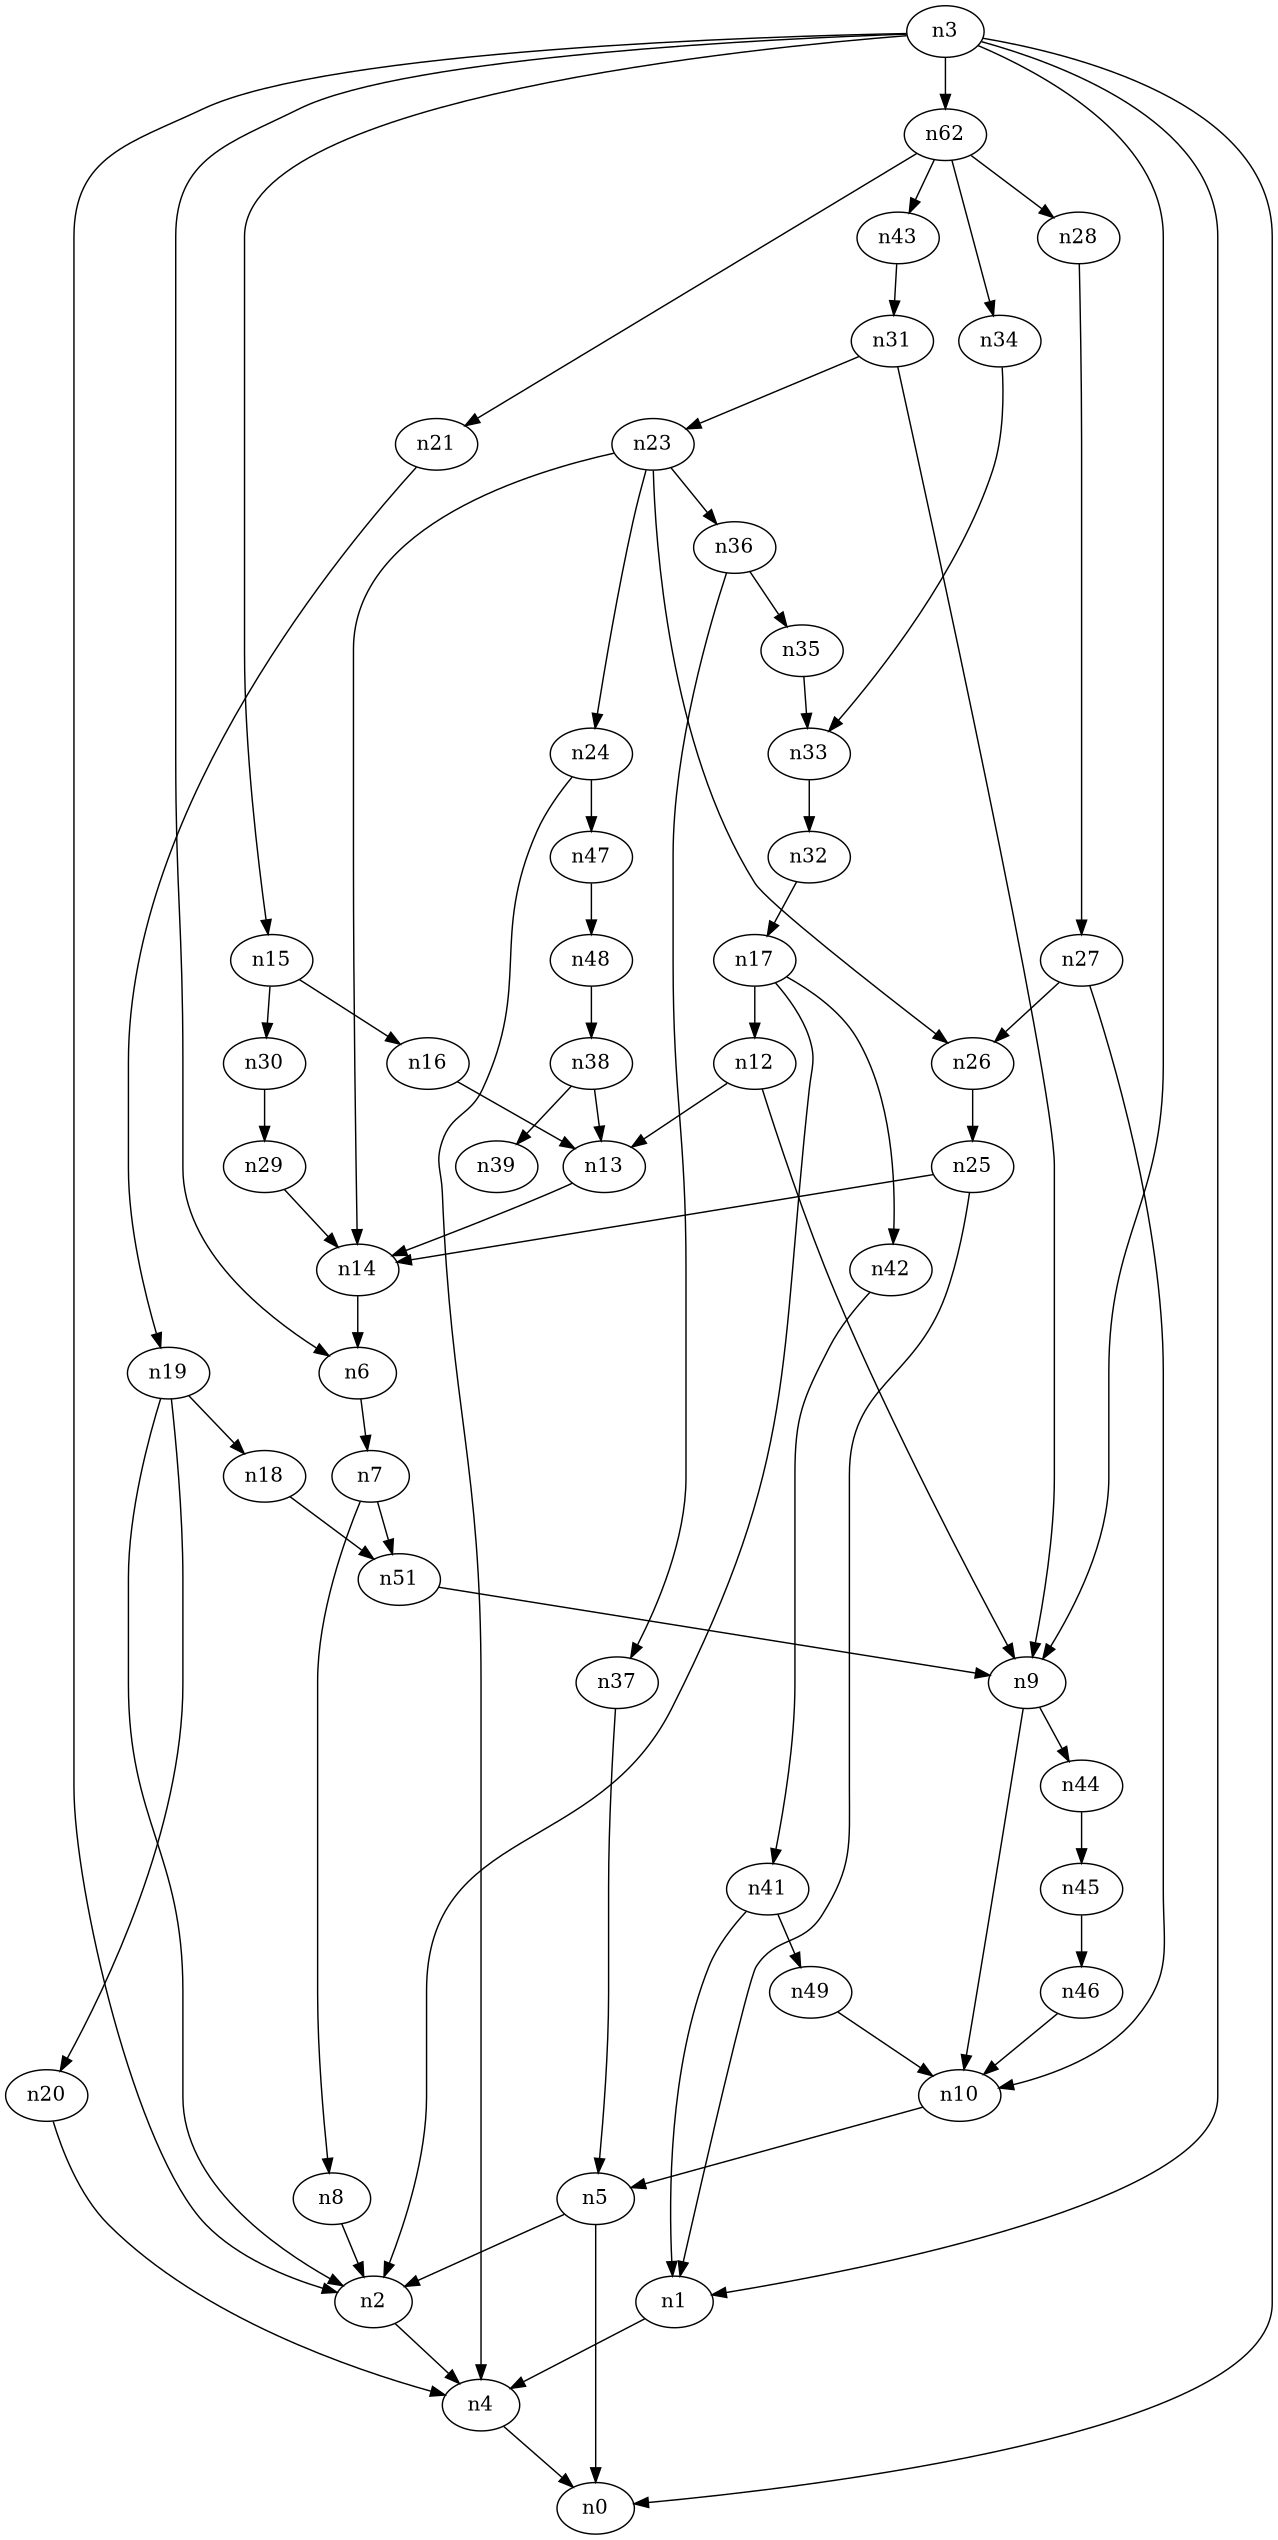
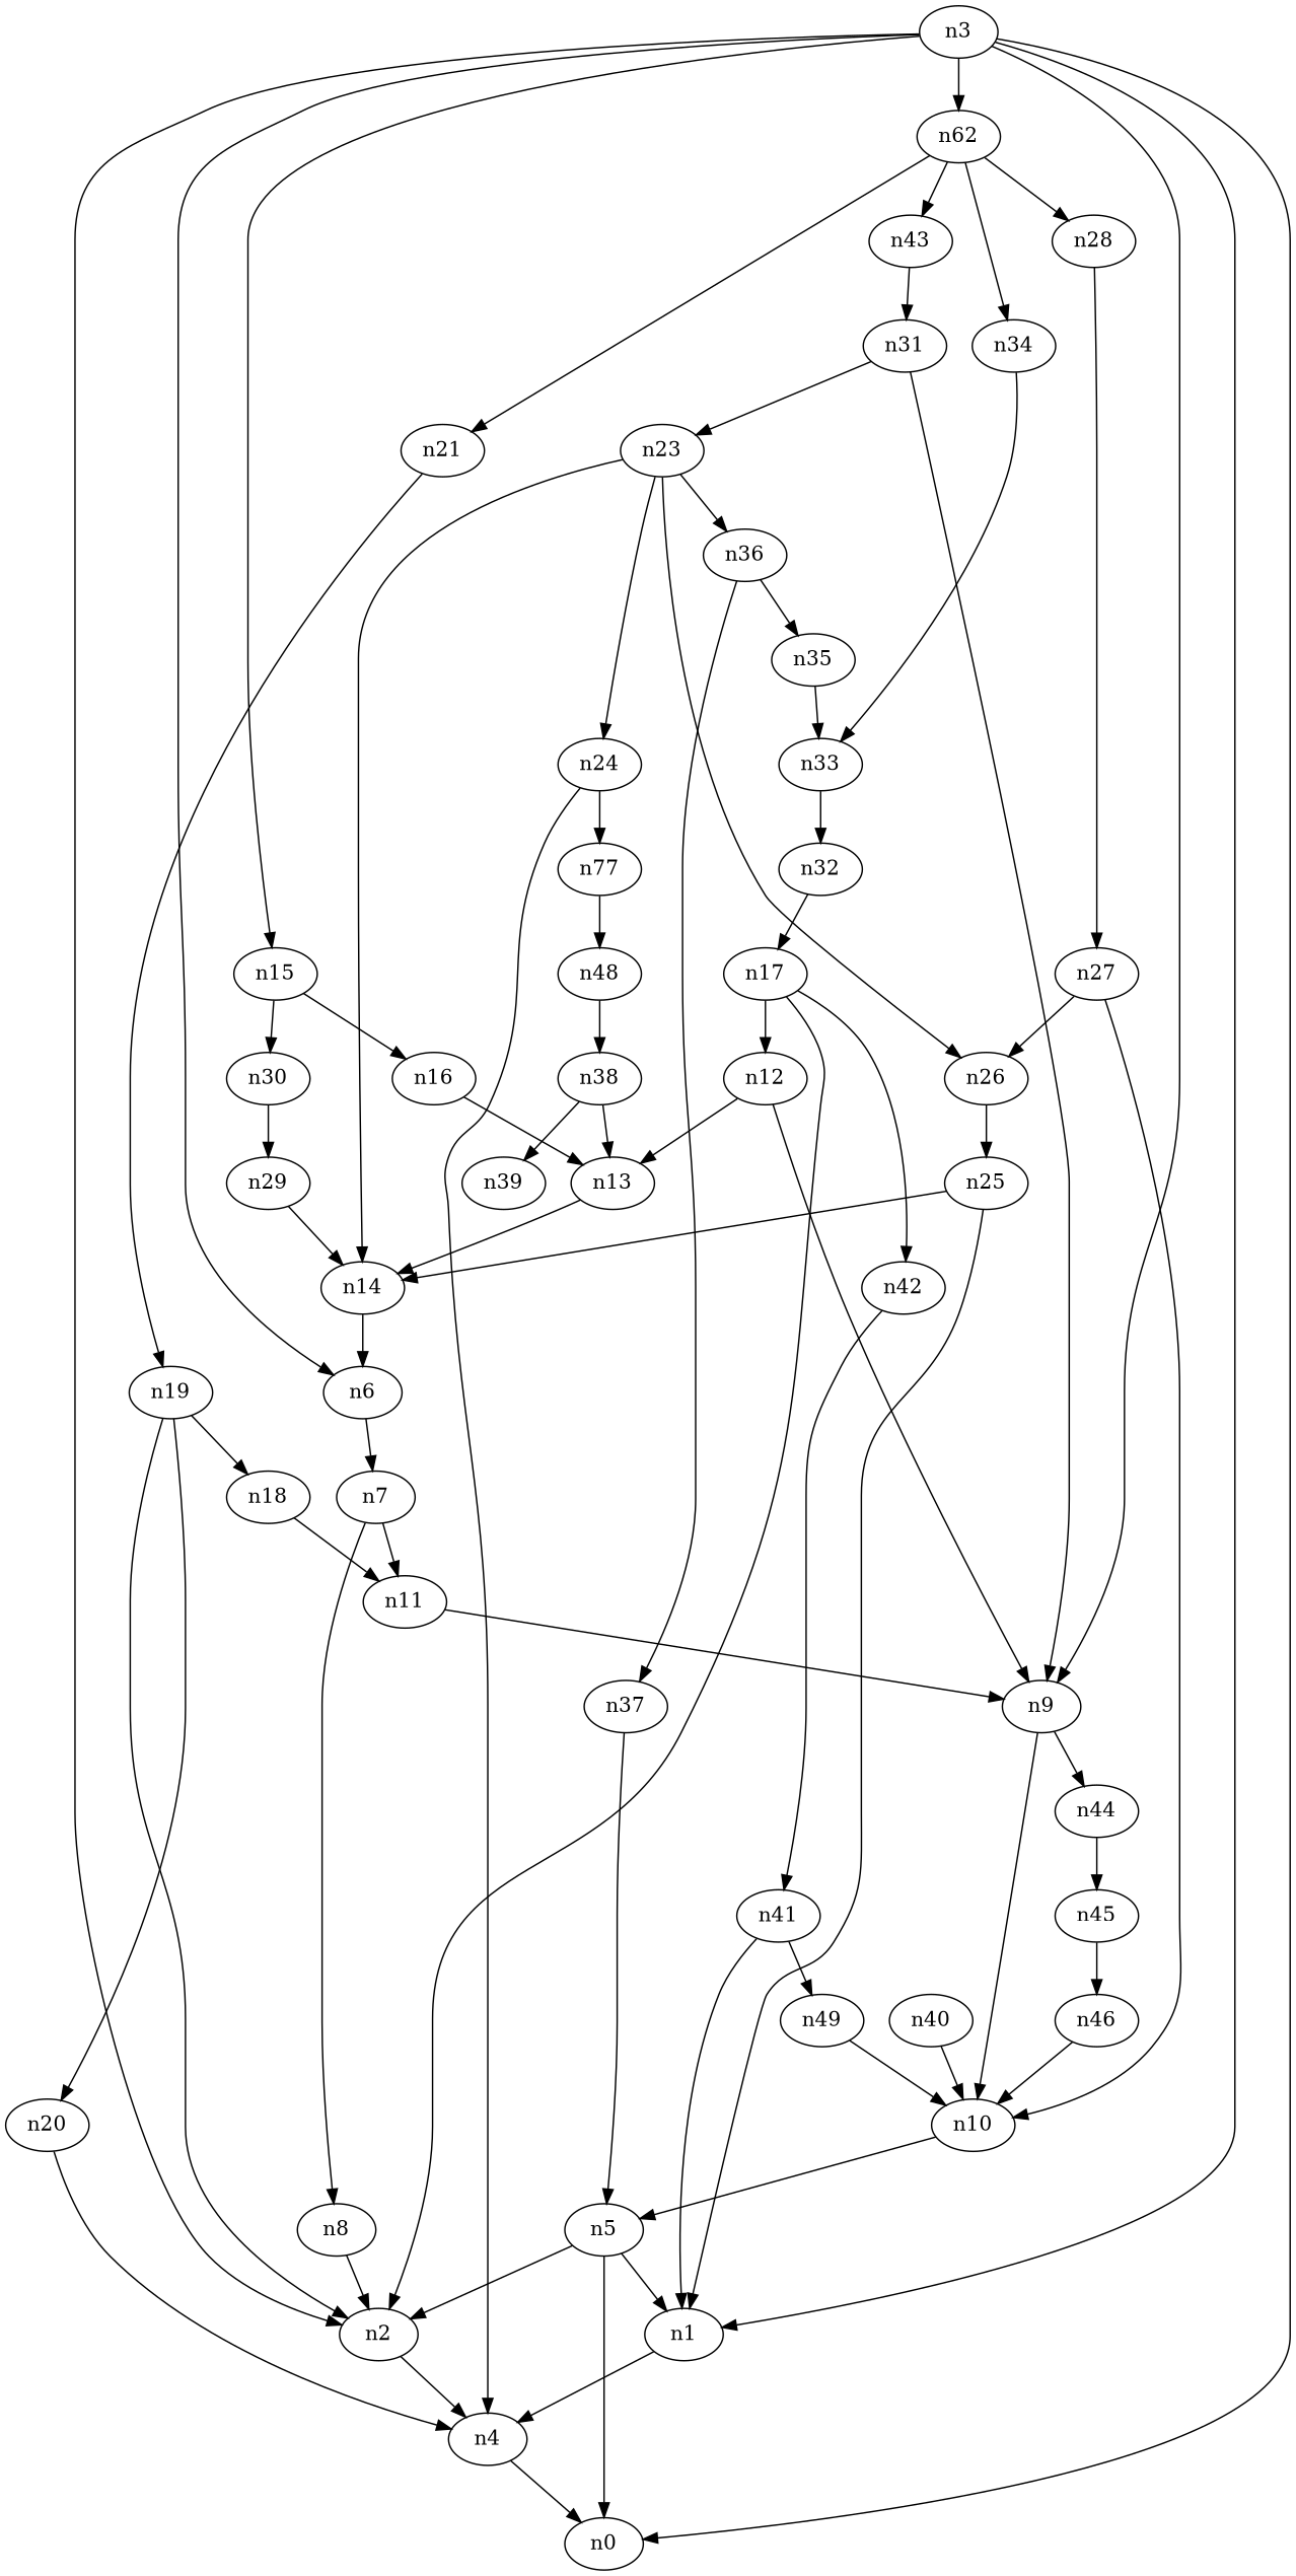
  digraph {
    n1
    n4
    n0
    n2
    n3
    n6
    n9
    n15
    n22 [label=n62]
    n7
    n10
    n44
    n16
    n30
    n21
    n28
    n34
    n43
    n8
-   n11 [label=n51]
+   n11
    n5
    n45
    n13
    n29
    n19
    n27
    n33
    n31
    n46
    n12
    n14
    n17
    n42
    n41
    n49
    n18
    n20
    n26
    n32
    n23
    n24
    n36
-   n47
+   n47 [label=n77]
    n25
    n35
    n37
    n48
    n38
    n39
+   n40
    n1 -> n4
    n4 -> n0
    n2 -> n4
    n3 -> n1
    n3 -> n0
    n3 -> n2
    n3 -> n6
    n3 -> n9
    n3 -> n15
    n3 -> n22
    n6 -> n7
    n9 -> n10
    n9 -> n44
    n15 -> n16
    n15 -> n30
    n22 -> n21
    n22 -> n28
    n22 -> n34
    n22 -> n43
    n7 -> n8
    n7 -> n11
    n10 -> n5
    n44 -> n45
    n16 -> n13
    n30 -> n29
    n21 -> n19
    n28 -> n27
    n34 -> n33
    n43 -> n31
    n8 -> n2
    n11 -> n9
+   n5 -> n1
    n5 -> n0
    n5 -> n2
    n45 -> n46
    n13 -> n14
    n29 -> n14
    n19 -> n2
    n19 -> n18
    n19 -> n20
    n27 -> n10
    n27 -> n26
    n33 -> n32
    n31 -> n9
    n31 -> n23
    n46 -> n10
    n12 -> n9
    n12 -> n13
    n14 -> n6
    n17 -> n2
    n17 -> n12
    n17 -> n42
    n42 -> n41
    n41 -> n1
    n41 -> n49
    n49 -> n10
    n18 -> n11
    n20 -> n4
    n26 -> n25
    n32 -> n17
    n23 -> n14
    n23 -> n26
    n23 -> n24
    n23 -> n36
    n24 -> n4
    n24 -> n47
    n36 -> n35
    n36 -> n37
    n47 -> n48
    n25 -> n1
    n25 -> n14
    n35 -> n33
    n37 -> n5
    n48 -> n38
    n38 -> n13
    n38 -> n39
+   n40 -> n10
  }
